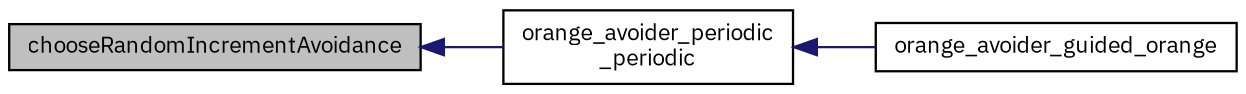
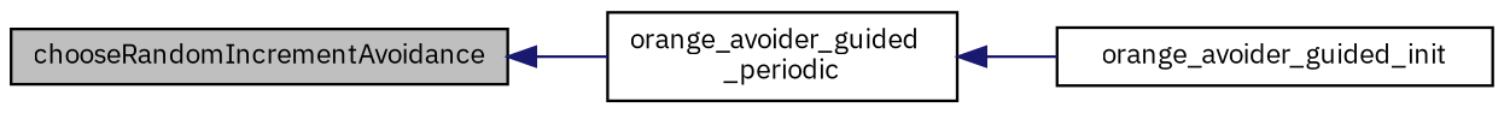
  digraph {
    fontname="IBM Plex Sans"
    rankdir=LR
    node [color=black fillcolor=white fontname="IBM Plex Sans" fontsize=10 shape=record style=filled]
    edge [color=midnightblue dir=back fontname="IBM Plex Sans" fontsize=10 labelfontname=FreeSans labelfontsize=10 style=solid]
    n1 [fillcolor=grey75 fontcolor=black height=0.2 label=chooseRandomIncrementAvoidance width=0.4]
-   n2 [height=0.2 label="orange_avoider_periodic\l_periodic" width=0.4]
-   n3 [height=0.2 label=orange_avoider_guided_orange width=0.4]
+   n2 [height=0.2 label="orange_avoider_guided\l_periodic" width=0.4]
+   n3 [height=0.2 label=orange_avoider_guided_init width=0.4]
    n1 -> n2
    n2 -> n3
  }
